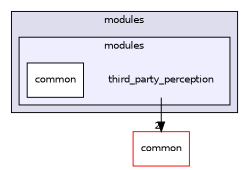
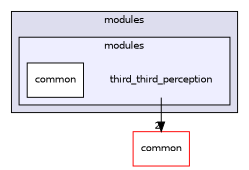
  digraph {
    compound=true
    node [fontname=Helvetica fontsize=10 shape=box fillcolor=white style=filled]
-   n1 [label=third_party_perception shape=plaintext fillcolor="" style=""]
+   n1 [label=third_third_perception shape=plaintext fillcolor="" style=""]
    n2 [color=black label=common]
    n3 [color=red label=common]
    subgraph cluster_1 {
      bgcolor="#ddddee"
      fontname=Helvetica
      fontsize=10
      label=modules
      pencolor=black
      subgraph cluster_2 {
        bgcolor="#eeeeff"
        fontname=Helvetica
        fontsize=10
        pencolor=black
        n1
        n2
      }
    }
    n1 -> n3 [headlabel=2 labeldistance=1.5 labelfontname=Helvetica labelfontsize=10]
  }
